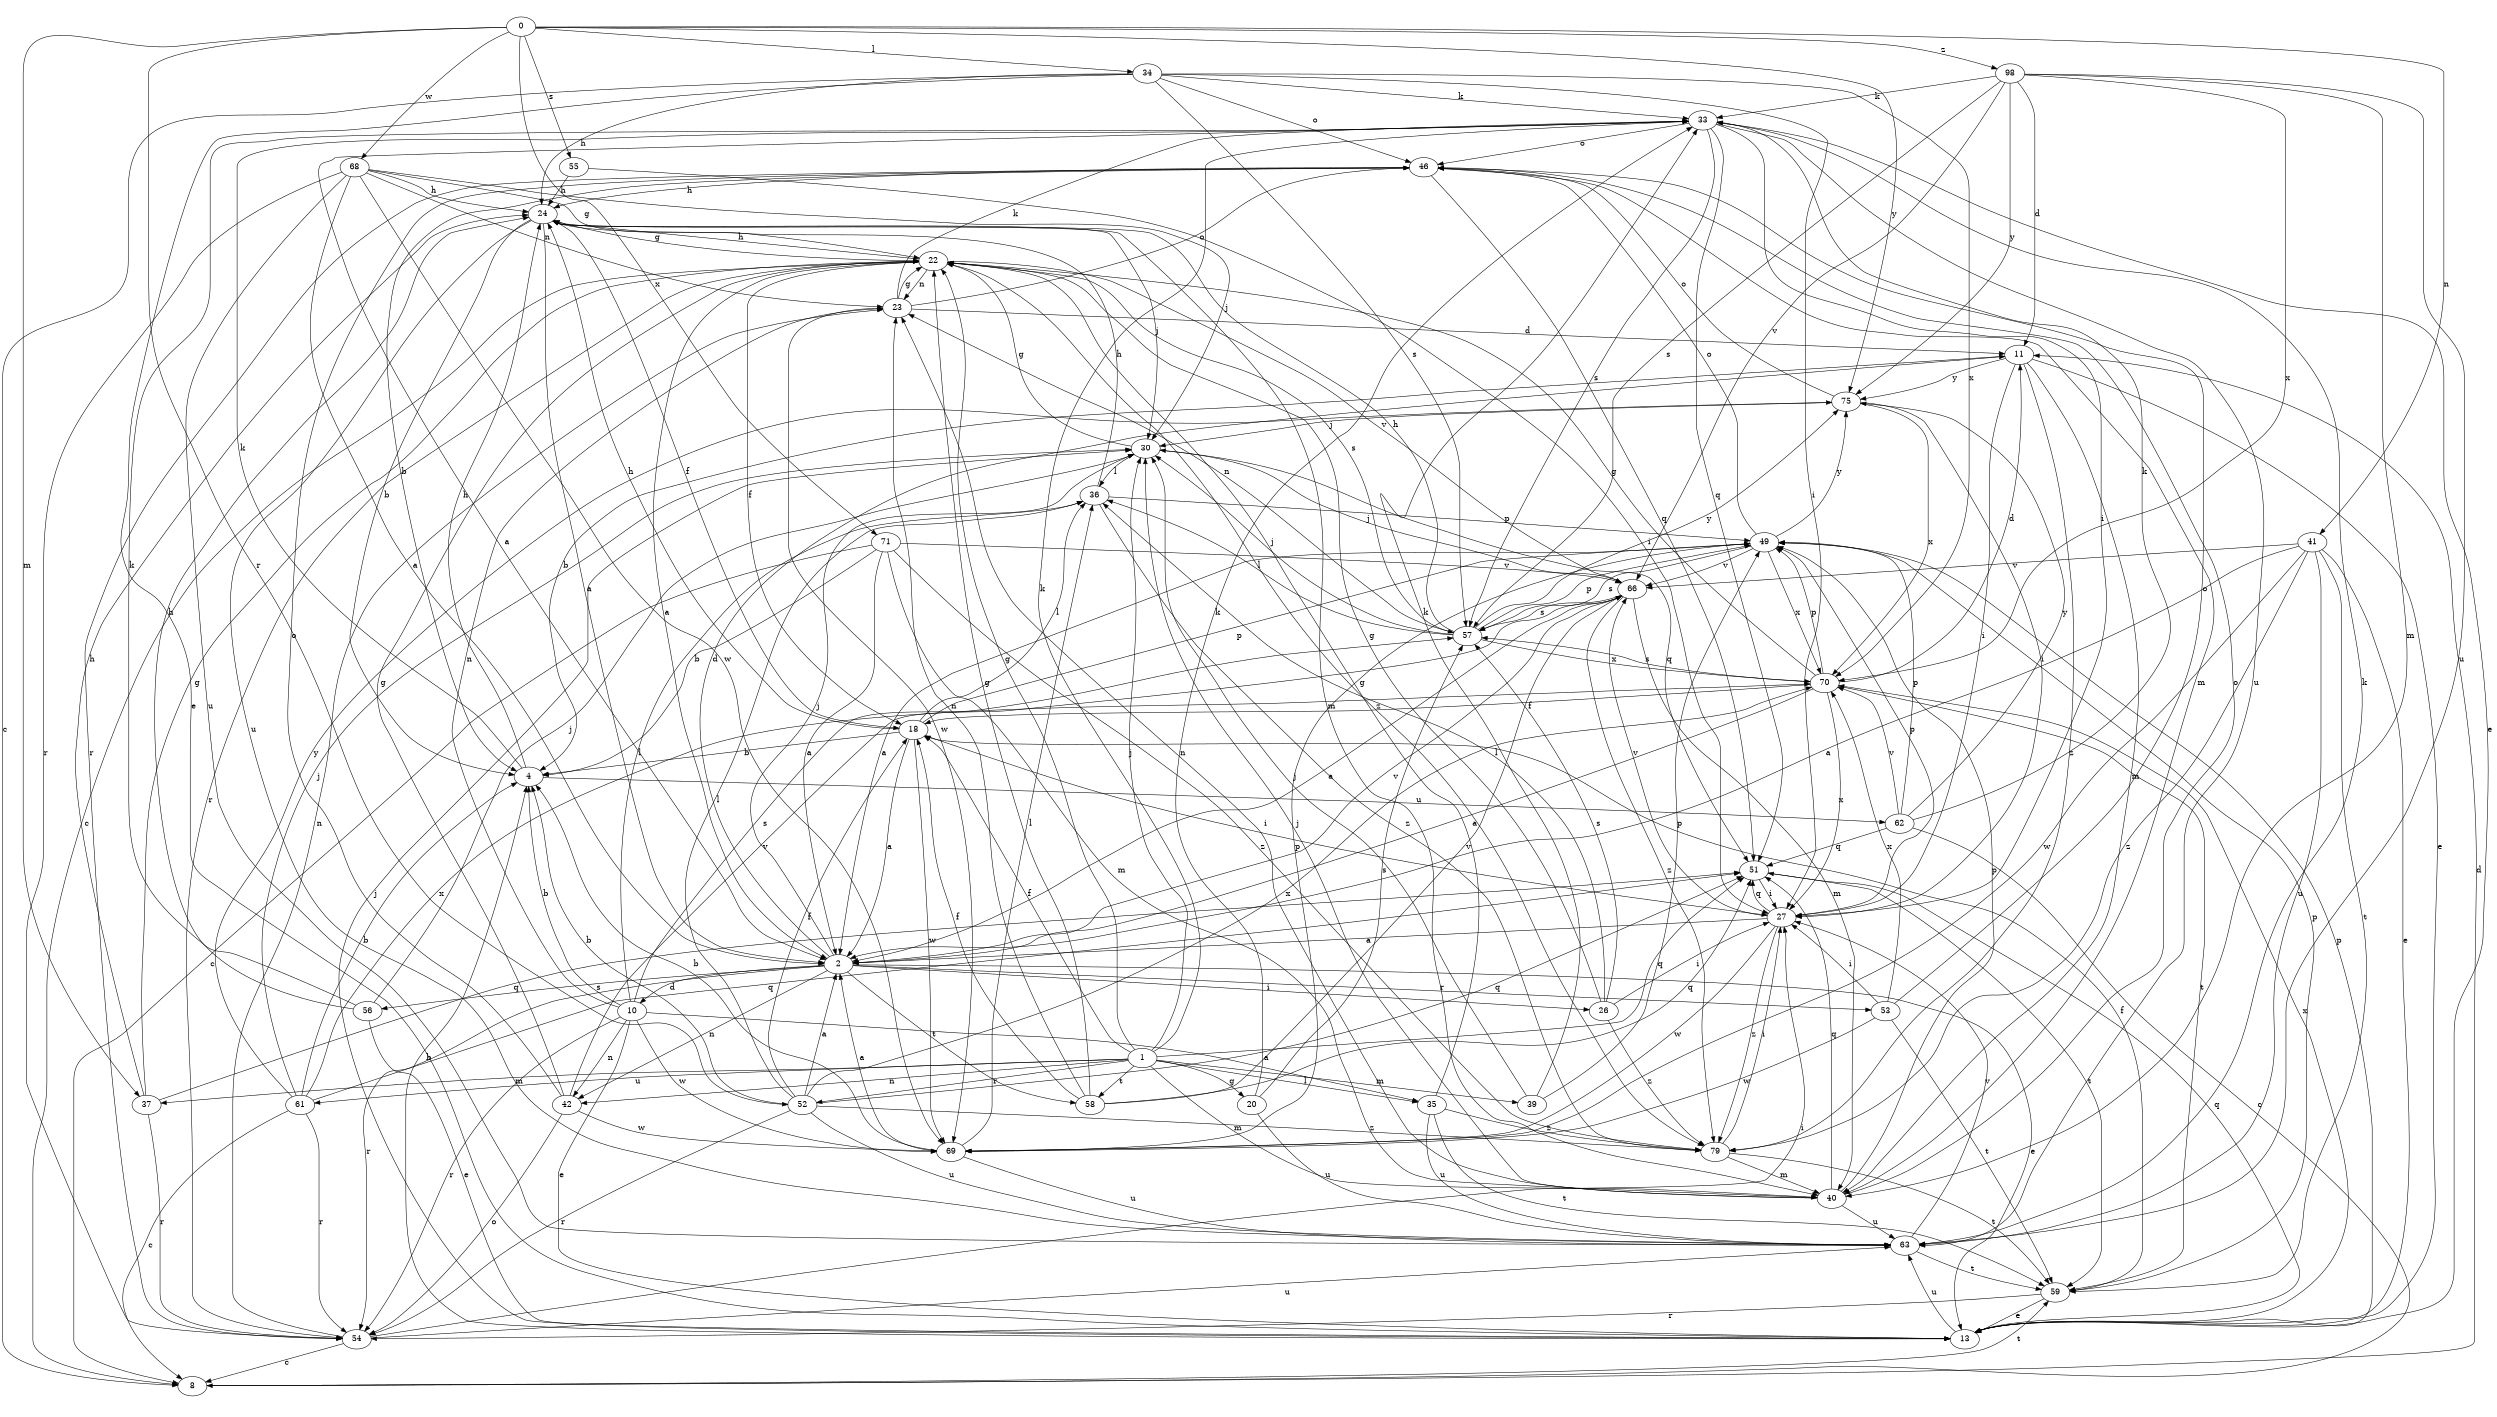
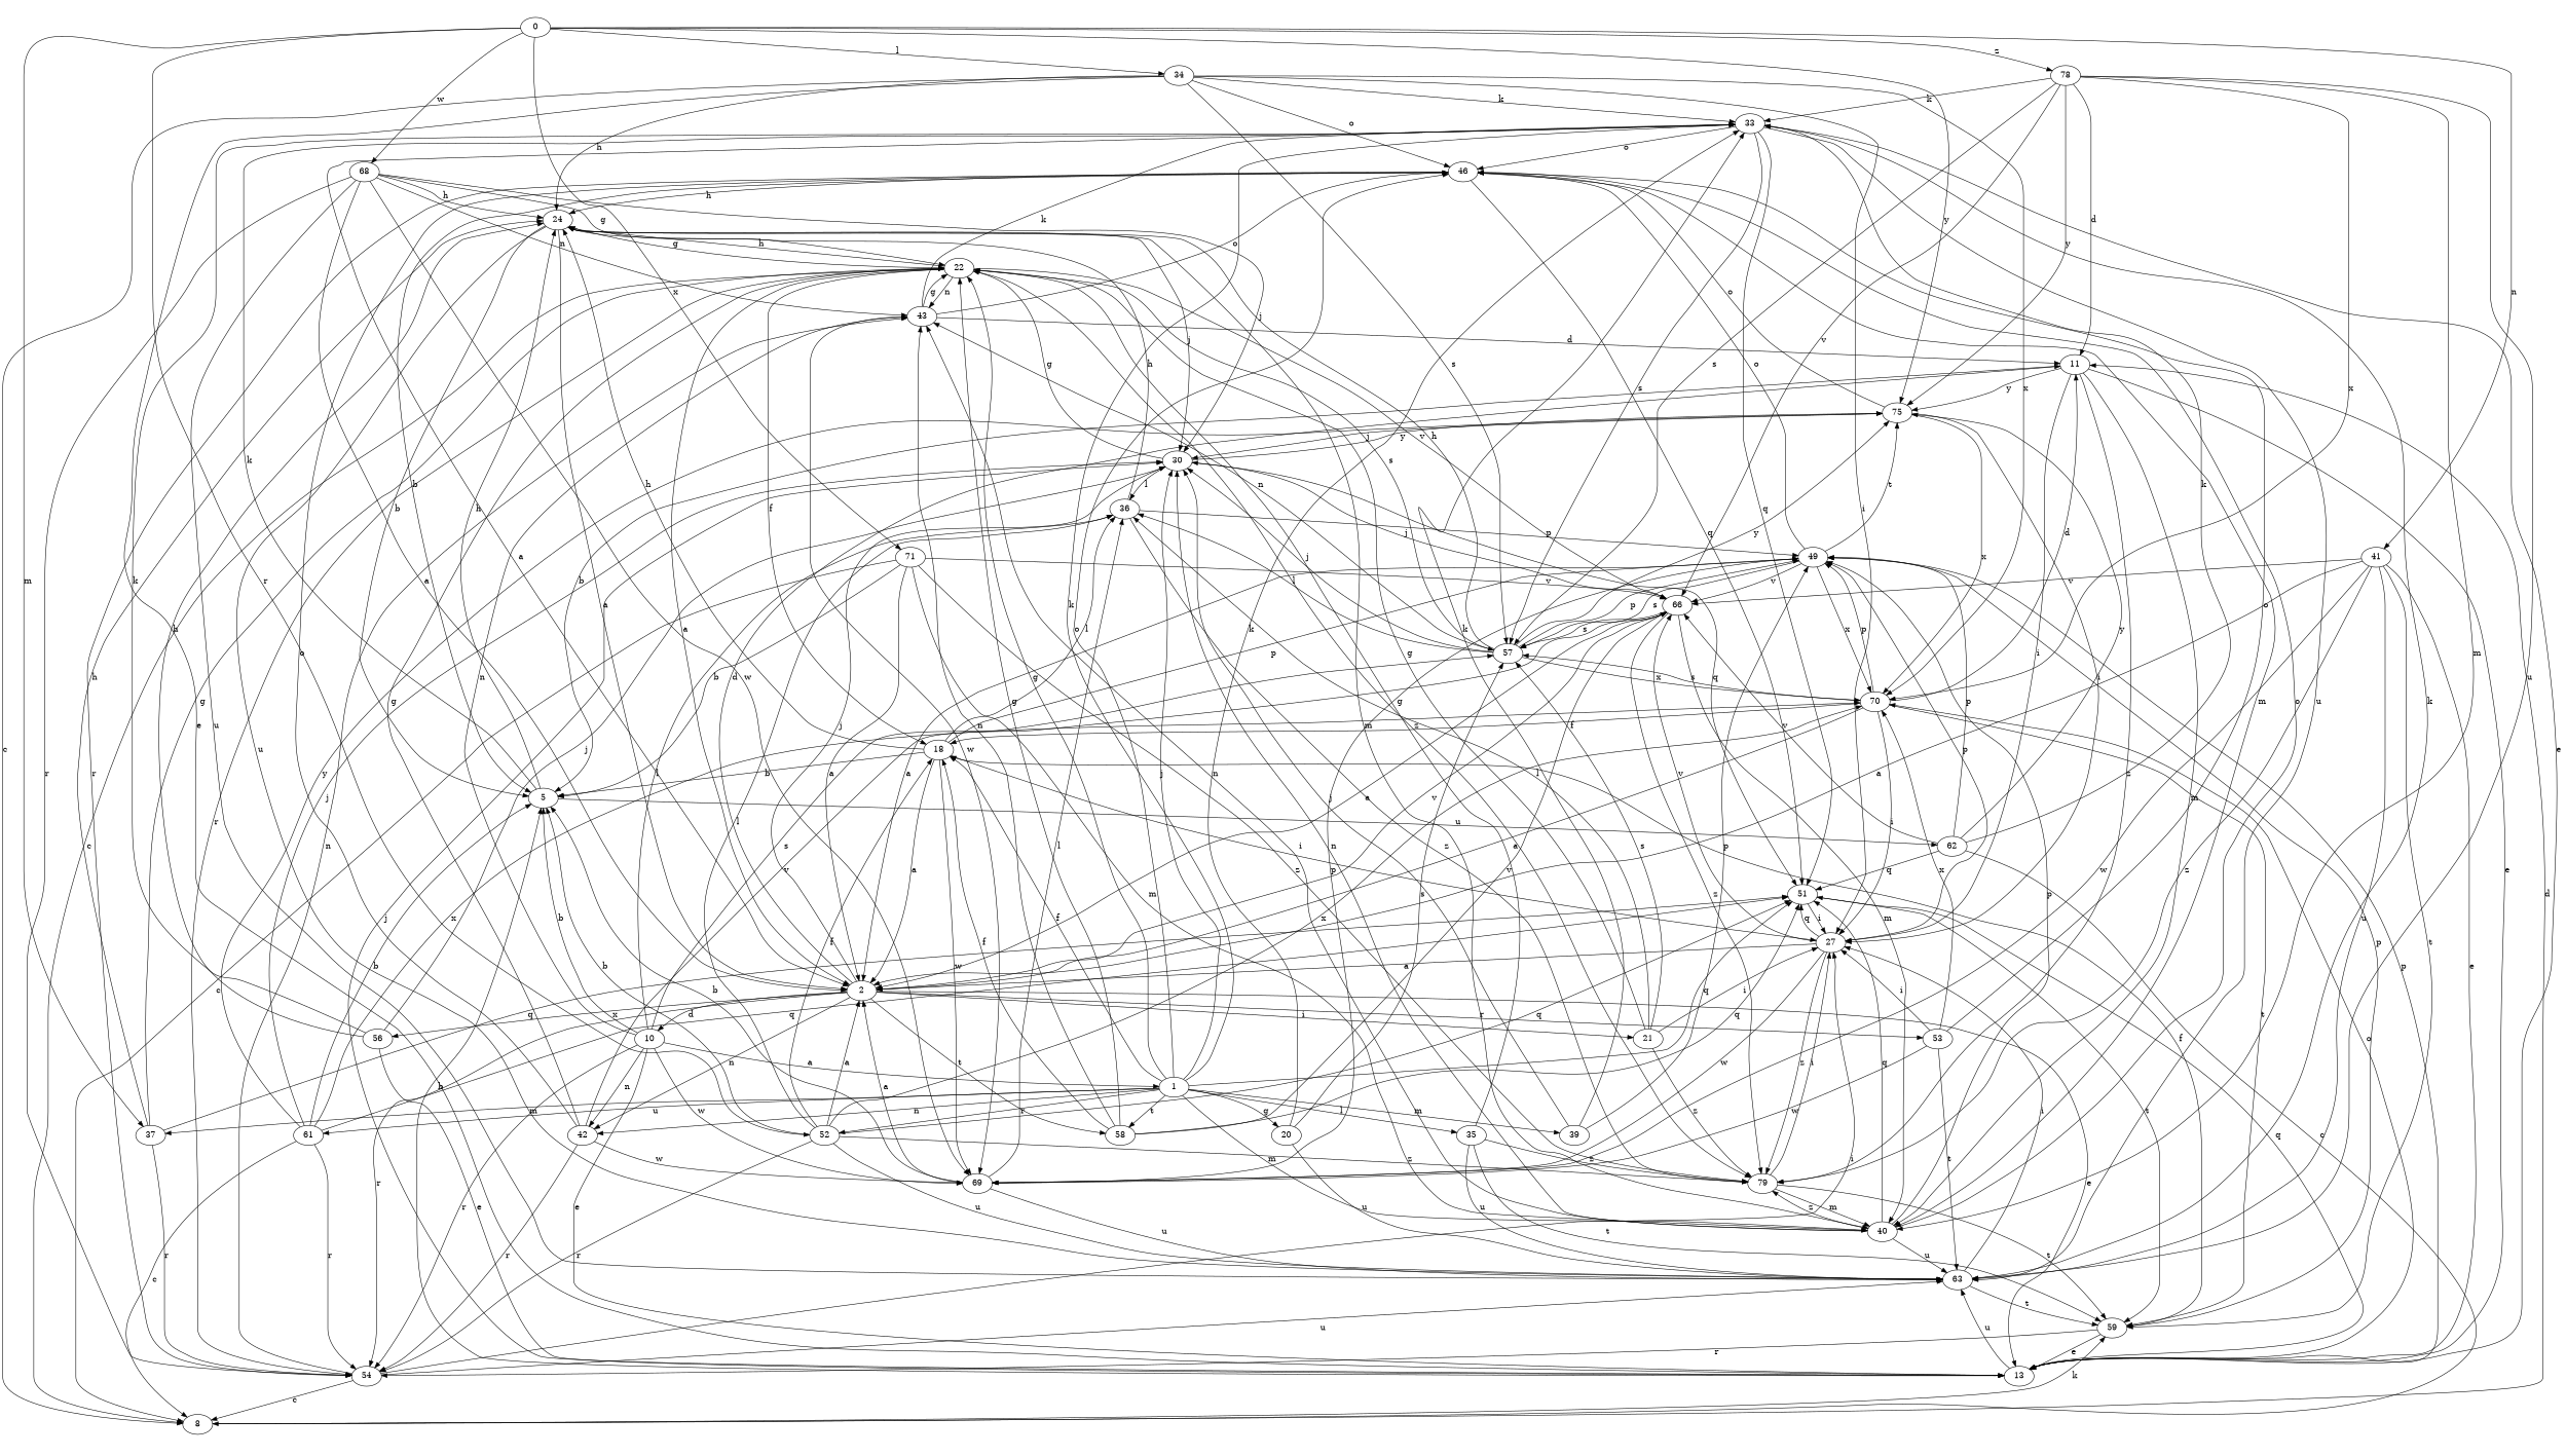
  strict digraph {
    0
    34
    37
    41
    52
-   55
    68
    71
    75
-   78 [label=98]
+   78
    33
    46
    13
    24
    8
    57
    27
    n18 [label=70]
    22
    51
    54
    2
    66
    59
    69
    79
    63
    18
-   4
+   4 [label=5]
    36
    30
-   43 [label=23]
+   43
    40
    11
    1
    20
    35
    39
    42
    58
    61
    49
    10
-   26
+   26 [label=21]
    53
    56
    62
    0 -> 34 [label=l]
    0 -> 37 [label=m]
    0 -> 41 [label=n]
    0 -> 52 [label=r]
-   0 -> 55 [label=s]
    0 -> 68 [label=w]
    0 -> 71 [label=x]
    0 -> 75 [label=y]
    0 -> 78 [label=z]
    34 -> 33 [label=k]
    34 -> 46 [label=o]
    34 -> 13 [label=e]
    34 -> 24 [label=h]
    34 -> 8 [label=c]
    34 -> 57 [label=s]
    34 -> 27 [label=i]
    34 -> n18 [label=x]
    37 -> 24 [label=h]
    37 -> 22 [label=g]
    37 -> 51 [label=q]
    37 -> 54 [label=r]
    41 -> 13 [label=e]
    41 -> 2 [label=a]
    41 -> 66 [label=v]
    41 -> 59 [label=t]
    41 -> 69 [label=w]
    41 -> 79 [label=z]
    41 -> 63 [label=u]
    52 -> n18 [label=x]
    52 -> 51 [label=q]
    52 -> 54 [label=r]
    52 -> 2 [label=a]
    52 -> 79 [label=z]
    52 -> 63 [label=u]
    52 -> 18 [label=f]
    52 -> 4 [label=b]
    52 -> 36 [label=l]
-   55 -> 24 [label=h]
-   55 -> 27 [label=i]
    68 -> 24 [label=h]
    68 -> 22 [label=g]
    68 -> 54 [label=r]
    68 -> 2 [label=a]
    68 -> 69 [label=w]
    68 -> 63 [label=u]
    68 -> 30 [label=j]
    68 -> 43 [label=n]
    71 -> 8 [label=c]
    71 -> 2 [label=a]
    71 -> 66 [label=v]
    71 -> 79 [label=z]
    71 -> 4 [label=b]
    71 -> 40 [label=m]
    75 -> 46 [label=o]
    75 -> 27 [label=i]
    75 -> n18 [label=x]
    75 -> 30 [label=j]
    78 -> 75 [label=y]
    78 -> 33 [label=k]
    78 -> 57 [label=s]
    78 -> n18 [label=x]
    78 -> 66 [label=v]
    78 -> 63 [label=u]
    78 -> 40 [label=m]
    78 -> 11 [label=d]
    33 -> 46 [label=o]
    33 -> 13 [label=e]
    33 -> 57 [label=s]
-   33 -> 27 [label=i]
    33 -> 51 [label=q]
    33 -> 2 [label=a]
    33 -> 63 [label=u]
    46 -> 24 [label=h]
    46 -> 51 [label=q]
    46 -> 54 [label=r]
    46 -> 4 [label=b]
    46 -> 40 [label=m]
-   13 -> n18 [label=x]
+   13 -> n18 [label=o]
    13 -> 51 [label=q]
    13 -> 63 [label=u]
    13 -> 4 [label=b]
    13 -> 30 [label=j]
    13 -> 49 [label=p]
    24 -> 22 [label=g]
    24 -> 2 [label=a]
    24 -> 63 [label=u]
-   24 -> 18 [label=f]
    24 -> 4 [label=b]
    24 -> 30 [label=j]
    24 -> 40 [label=m]
-   8 -> 59 [label=t]
+   8 -> 59 [label=k]
    8 -> 11 [label=d]
    57 -> 75 [label=y]
    57 -> 24 [label=h]
    57 -> n18 [label=x]
    57 -> 36 [label=l]
    57 -> 30 [label=j]
    57 -> 43 [label=n]
    57 -> 49 [label=p]
    27 -> 51 [label=q]
    27 -> 2 [label=a]
    27 -> 66 [label=v]
    27 -> 69 [label=w]
    27 -> 79 [label=z]
    27 -> 49 [label=p]
    n18 -> 57 [label=s]
-   n18 -> 27 [label=x]
-   n18 -> 22 [label=g]
+   n18 -> 27 [label=i]
    n18 -> 2 [label=a]
    n18 -> 59 [label=t]
    n18 -> 18 [label=f]
    n18 -> 11 [label=d]
    n18 -> 49 [label=p]
    22 -> 24 [label=h]
    22 -> 8 [label=c]
    22 -> 57 [label=s]
    22 -> 54 [label=r]
    22 -> 2 [label=a]
    22 -> 66 [label=v]
    22 -> 79 [label=z]
    22 -> 18 [label=f]
    22 -> 43 [label=n]
    51 -> 27 [label=i]
    51 -> 59 [label=t]
    54 -> 8 [label=c]
    54 -> 27 [label=i]
    54 -> 63 [label=u]
    54 -> 43 [label=n]
    2 -> 13 [label=e]
    2 -> 54 [label=r]
    2 -> 66 [label=v]
    2 -> 30 [label=j]
    2 -> 11 [label=d]
    2 -> 42 [label=n]
    2 -> 58 [label=t]
    2 -> 10 [label=d]
    2 -> 26 [label=i]
    2 -> 53 [label=r]
-   2 -> 56 [label=s]
+   2 -> 56 [label=x]
    66 -> 57 [label=s]
    66 -> 2 [label=a]
    66 -> 79 [label=z]
    66 -> 30 [label=j]
    66 -> 40 [label=m]
    59 -> 13 [label=e]
    59 -> 54 [label=r]
    59 -> 18 [label=f]
    59 -> 49 [label=p]
    69 -> 2 [label=a]
    69 -> 63 [label=u]
    69 -> 4 [label=b]
    69 -> 36 [label=l]
    69 -> 49 [label=p]
    79 -> 27 [label=i]
    79 -> 59 [label=t]
    79 -> 40 [label=m]
    63 -> 33 [label=k]
-   63 -> 27 [label=v]
+   63 -> 27 [label=i]
    63 -> 59 [label=t]
    18 -> 24 [label=h]
    18 -> 27 [label=i]
    18 -> 2 [label=a]
    18 -> 69 [label=w]
    18 -> 4 [label=b]
    18 -> 36 [label=l]
    18 -> 49 [label=p]
    4 -> 33 [label=k]
    4 -> 24 [label=h]
    4 -> 62 [label=u]
    36 -> 24 [label=h]
    36 -> 79 [label=z]
    36 -> 49 [label=p]
+   30 -> 75 [label=y]
    30 -> 22 [label=g]
    30 -> 51 [label=q]
    30 -> 36 [label=l]
    43 -> 33 [label=k]
    43 -> 46 [label=o]
    43 -> 22 [label=g]
    43 -> 69 [label=w]
    43 -> 11 [label=d]
    40 -> 46 [label=o]
    40 -> 51 [label=q]
+   40 -> 79 [label=z]
    40 -> 63 [label=u]
-   40 -> 30 [label=j]
+   40 -> 30 [label=n]
    40 -> 43 [label=n]
    40 -> 49 [label=p]
    11 -> 75 [label=y]
    11 -> 13 [label=e]
    11 -> 27 [label=i]
    11 -> 79 [label=z]
    11 -> 4 [label=b]
    11 -> 40 [label=m]
    1 -> 37 [label=m]
    1 -> 52 [label=r]
    1 -> 33 [label=k]
+   1 -> 46 [label=o]
    1 -> 22 [label=g]
    1 -> 51 [label=q]
    1 -> 18 [label=f]
    1 -> 30 [label=j]
    1 -> 40 [label=m]
    1 -> 20 [label=g]
    1 -> 35 [label=l]
    1 -> 39 [label=m]
    1 -> 42 [label=n]
    1 -> 58 [label=t]
    1 -> 61 [label=u]
    20 -> 33 [label=k]
    20 -> 57 [label=s]
    20 -> 63 [label=u]
    35 -> 22 [label=g]
    35 -> 59 [label=t]
    35 -> 79 [label=z]
    35 -> 63 [label=u]
    39 -> 33 [label=k]
    39 -> 30 [label=j]
    39 -> 49 [label=p]
    42 -> 46 [label=o]
    42 -> 22 [label=g]
-   42 -> 54 [label=o]
+   42 -> 54 [label=r]
    42 -> 66 [label=v]
    42 -> 69 [label=w]
    58 -> 22 [label=g]
    58 -> 51 [label=q]
    58 -> 66 [label=v]
    58 -> 18 [label=f]
    58 -> 43 [label=n]
    61 -> 75 [label=y]
    61 -> 8 [label=c]
    61 -> n18 [label=x]
    61 -> 51 [label=q]
    61 -> 54 [label=r]
    61 -> 4 [label=b]
    61 -> 30 [label=j]
-   49 -> 75 [label=y]
+   49 -> 75 [label=t]
    49 -> 46 [label=o]
    49 -> 57 [label=s]
    49 -> n18 [label=x]
    49 -> 2 [label=a]
    49 -> 66 [label=v]
    10 -> 13 [label=e]
    10 -> 57 [label=s]
    10 -> 54 [label=r]
    10 -> 69 [label=w]
    10 -> 4 [label=b]
    10 -> 36 [label=l]
    10 -> 43 [label=n]
-   10 -> 35 [label=a]
+   10 -> 1 [label=a]
    10 -> 42 [label=n]
    26 -> 57 [label=s]
    26 -> 27 [label=i]
    26 -> 22 [label=g]
    26 -> 79 [label=z]
    26 -> 36 [label=l]
    53 -> 46 [label=o]
    53 -> 27 [label=i]
    53 -> n18 [label=x]
-   53 -> 59 [label=t]
+   53 -> 63 [label=t]
    53 -> 69 [label=w]
    56 -> 33 [label=k]
    56 -> 13 [label=e]
    56 -> 24 [label=h]
    56 -> 30 [label=j]
    62 -> 75 [label=y]
    62 -> 33 [label=k]
    62 -> 8 [label=c]
    62 -> 51 [label=q]
-   62 -> n18 [label=v]
+   62 -> 66 [label=v]
    62 -> 49 [label=p]
  }
